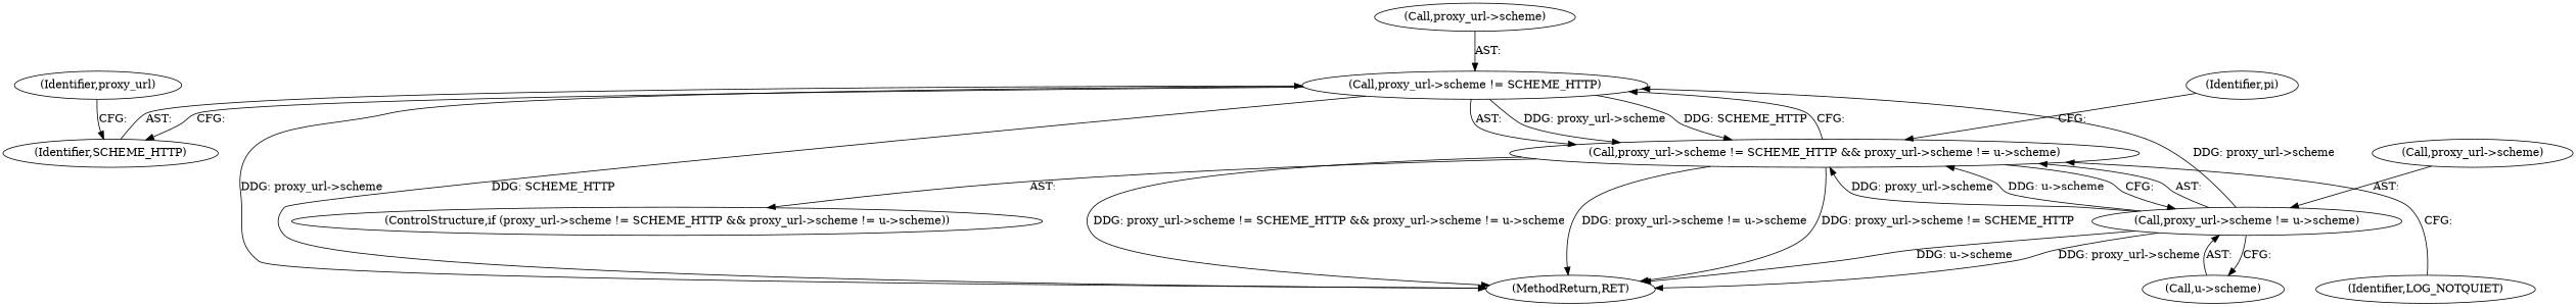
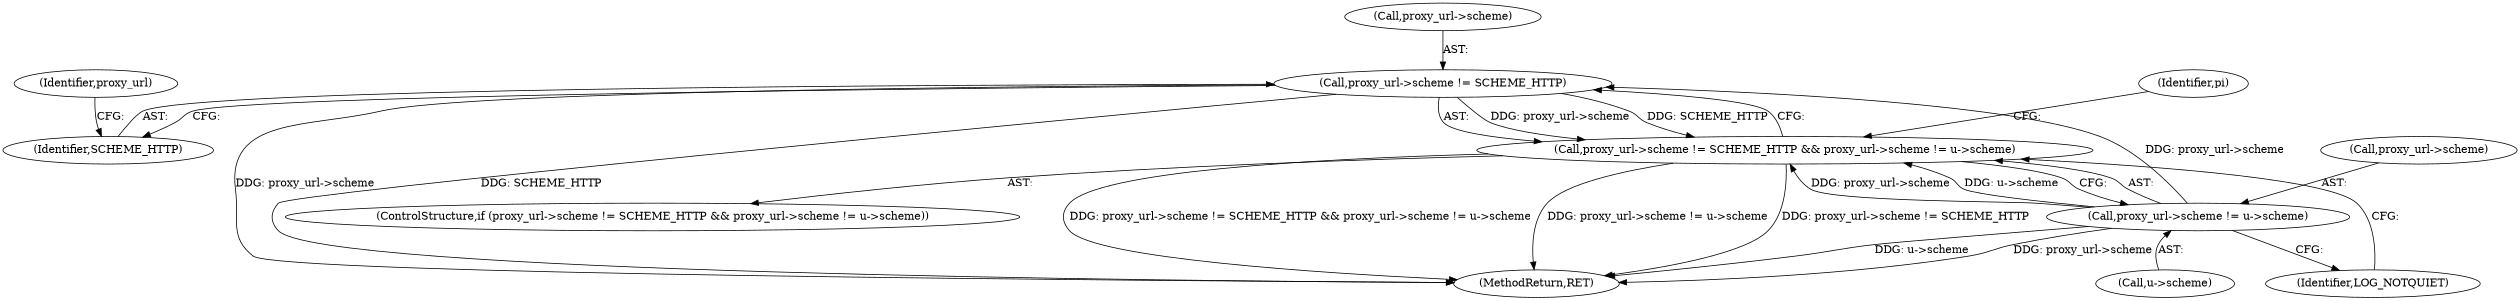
  digraph {
    n1 [label="(Call,proxy_url->scheme != SCHEME_HTTP)"]
    n2 [label="(Call,proxy_url->scheme != SCHEME_HTTP && proxy_url->scheme != u->scheme)"]
    n3 [label="(MethodReturn,RET)"]
    n4 [label="(Identifier,SCHEME_HTTP)"]
    n5 [label="(Call,proxy_url->scheme != u->scheme)"]
    n6 [label="(Call,u->scheme)"]
    n7 [label="(ControlStructure,if (proxy_url->scheme != SCHEME_HTTP && proxy_url->scheme != u->scheme))"]
    n8 [label="(Identifier,LOG_NOTQUIET)"]
    n9 [label="(Identifier,pi)"]
    n10 [label="(Identifier,proxy_url)"]
    n11 [label="(Call,proxy_url->scheme)"]
    n12 [label="(Call,proxy_url->scheme)"]
    n1 -> n2 [label="AST: "]
    n1 -> n2 [label="DDG: proxy_url->scheme"]
    n1 -> n2 [label="DDG: SCHEME_HTTP"]
    n1 -> n3 [label="DDG: proxy_url->scheme"]
    n1 -> n3 [label="DDG: SCHEME_HTTP"]
    n1 -> n4 [label="CFG: "]
    n2 -> n1 [label="CFG: "]
    n2 -> n3 [label="DDG: proxy_url->scheme != u->scheme"]
    n2 -> n3 [label="DDG: proxy_url->scheme != SCHEME_HTTP"]
    n2 -> n3 [label="DDG: proxy_url->scheme != SCHEME_HTTP && proxy_url->scheme != u->scheme"]
    n2 -> n5 [label="CFG: "]
    n2 -> n7 [label="AST: "]
    n4 -> n1 [label="AST: "]
    n5 -> n1 [label="DDG: proxy_url->scheme"]
    n5 -> n2 [label="AST: "]
    n5 -> n2 [label="DDG: proxy_url->scheme"]
    n5 -> n2 [label="DDG: u->scheme"]
    n5 -> n3 [label="DDG: u->scheme"]
    n5 -> n3 [label="DDG: proxy_url->scheme"]
-   n5 -> n6 [label="CFG: "]
+   n5 -> n8 [label="CFG: "]
    n6 -> n5 [label="AST: "]
    n8 -> n2 [label="CFG: "]
    n9 -> n2 [label="CFG: "]
    n10 -> n4 [label="CFG: "]
    n11 -> n5 [label="AST: "]
    n12 -> n1 [label="AST: "]
  }
